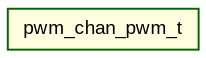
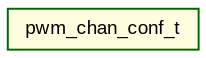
  digraph {
    rankdir=TB
    fontname="Liberation Sans"
-   n1 [color=darkgreen fillcolor=lightyellow fontname="Liberation Sans" fontsize=10 height=0.2 label=pwm_chan_pwm_t shape=record style=filled width=0.4]
+   n1 [color=darkgreen fillcolor=lightyellow fontname="Liberation Sans" fontsize=10 height=0.2 label=pwm_chan_conf_t shape=record style=filled width=0.4]
  }
